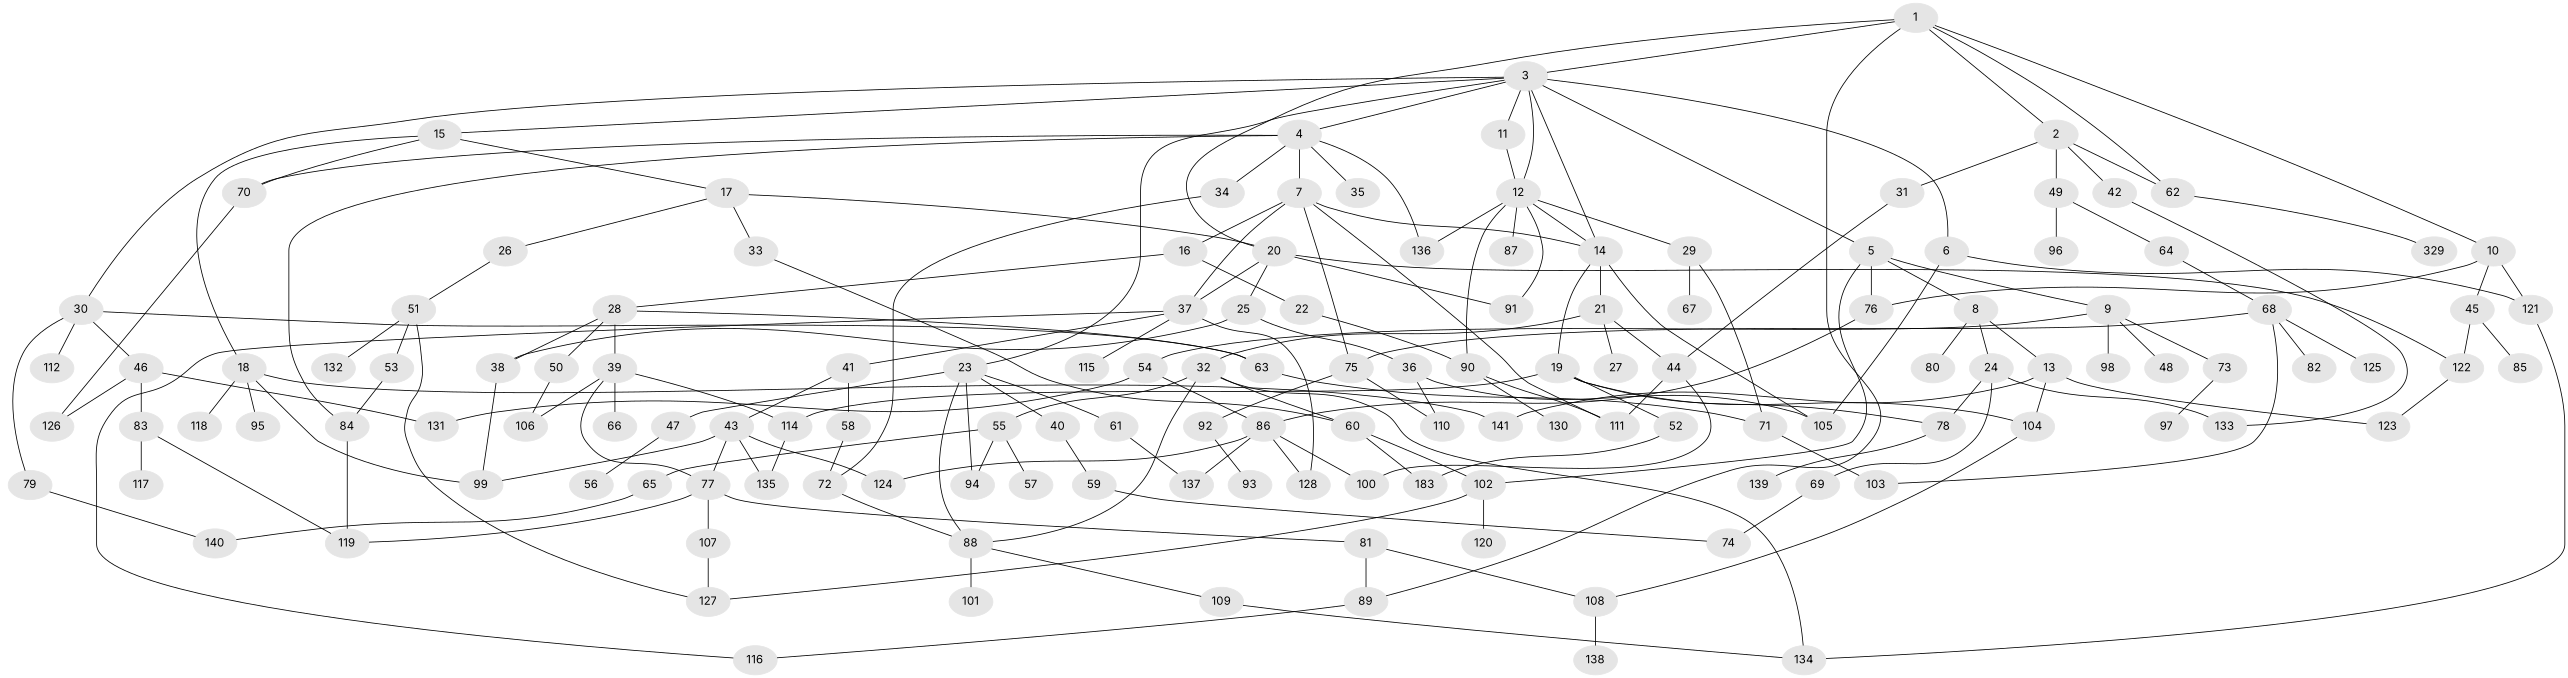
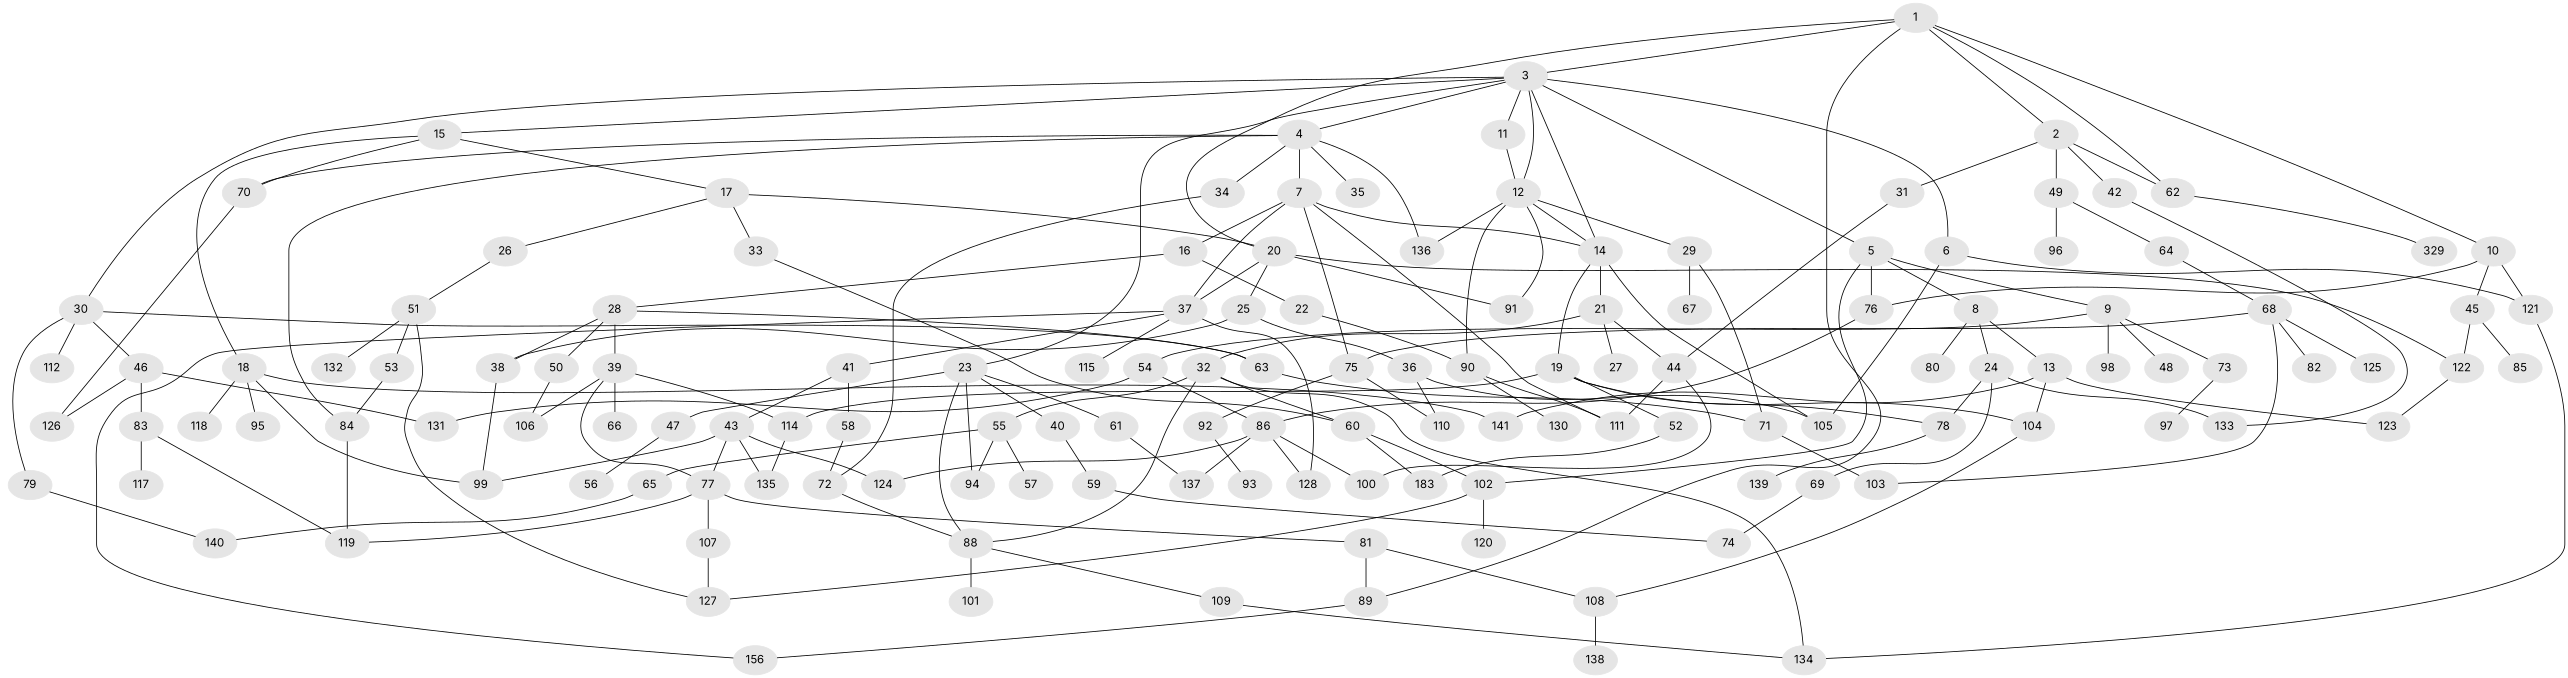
  graph {
    fontname=Inter
    node [color=gray90 fontname=Inter style=filled]
    edge [fontname=Inter]
    1
    2
    3
    10
    20
    62
    89
    31
    42
    49
    4
    5
    6
    11
    12
    14
    15
    23
    30
    76
    121
    45
    37
    91
    25
    122
    n27 [label=329]
-   116
+   116 [label=156]
    44
    133
    64
    96
    7
    34
    35
    70
    84
    136
    8
    9
    102
    105
    29
-   87
    90
    19
    21
    17
    18
    40
    47
    61
    88
    94
    63
    46
    79
    112
    16
    75
    111
    72
    126
    119
    13
    24
    80
    48
    54
    73
    98
    86
    127
    120
    134
    22
    28
    41
    115
    128
    110
    92
    104
    123
    141
    78
    69
    131
    97
    85
    67
    71
    130
    108
    52
    114
    27
    32
    26
    33
    95
    99
    118
    38
    39
    50
    51
    60
    n109 [label=183]
    139
    135
    36
    55
    100
    59
    56
    137
    101
    109
    74
    53
    132
    66
    77
    106
    103
    83
    140
    57
    65
    43
    58
    81
    107
    124
    117
    68
    82
    125
    93
    138
    1 -- 2
    1 -- 3
    1 -- 10
    1 -- 20
    1 -- 62
    1 -- 89
    2 -- 62
    2 -- 31
    2 -- 42
    2 -- 49
    3 -- 4
    3 -- 5
    3 -- 6
    3 -- 11
    3 -- 12
    3 -- 14
    3 -- 15
    3 -- 23
    3 -- 30
    10 -- 76
    10 -- 121
    10 -- 45
    20 -- 37
    20 -- 91
    20 -- 25
    20 -- 122
    62 -- n27
    89 -- 116
    31 -- 44
    42 -- 133
    49 -- 64
    49 -- 96
    4 -- 7
    4 -- 34
    4 -- 35
    4 -- 70
    4 -- 84
    4 -- 136
    5 -- 76
    5 -- 8
    5 -- 9
    5 -- 102
    6 -- 121
    6 -- 105
    11 -- 12
    12 -- 14
    12 -- 91
    12 -- 136
    12 -- 29
-   12 -- 87
    12 -- 90
    14 -- 105
    14 -- 19
    14 -- 21
    15 -- 70
    15 -- 17
    15 -- 18
    23 -- 40
    23 -- 47
    23 -- 61
    23 -- 88
    23 -- 94
    30 -- 63
    30 -- 46
    30 -- 79
    30 -- 112
    76 -- 86
    121 -- 134
    45 -- 122
    45 -- 85
    37 -- 116
    37 -- 41
    37 -- 115
    37 -- 128
    25 -- 38
    25 -- 36
    122 -- 123
    44 -- 111
    44 -- 100
    64 -- 68
    7 -- 14
    7 -- 37
    7 -- 16
    7 -- 75
    7 -- 111
    34 -- 72
    70 -- 126
    84 -- 119
    8 -- 13
    8 -- 24
    8 -- 80
    9 -- 48
    9 -- 54
    9 -- 73
    9 -- 98
    102 -- 127
    102 -- 120
    29 -- 67
    29 -- 71
    90 -- 111
    90 -- 130
    19 -- 104
    19 -- 78
    19 -- 52
    19 -- 114
    21 -- 44
    21 -- 27
    21 -- 32
    17 -- 20
    17 -- 26
    17 -- 33
    18 -- 141
    18 -- 95
    18 -- 99
    18 -- 118
    40 -- 59
    47 -- 56
    61 -- 137
    88 -- 101
    88 -- 109
    63 -- 71
    46 -- 126
    46 -- 131
    46 -- 83
    79 -- 140
    16 -- 22
    16 -- 28
    75 -- 110
    75 -- 92
    72 -- 88
    13 -- 104
    13 -- 123
    13 -- 141
    24 -- 133
    24 -- 78
    24 -- 69
    54 -- 86
    54 -- 131
    73 -- 97
    86 -- 128
    86 -- 100
    86 -- 137
    86 -- 124
    22 -- 90
    28 -- 63
    28 -- 38
    28 -- 39
    28 -- 50
    41 -- 43
    41 -- 58
    92 -- 93
    104 -- 108
    78 -- 139
    69 -- 74
    71 -- 103
    108 -- 138
    52 -- n109
    114 -- 135
    32 -- 88
    32 -- 134
    32 -- 60
    32 -- 55
    26 -- 51
    33 -- 60
    38 -- 99
    39 -- 114
    39 -- 66
    39 -- 77
    39 -- 106
    50 -- 106
    51 -- 127
    51 -- 53
    51 -- 132
    60 -- 102
    60 -- n109
    36 -- 105
    36 -- 110
    55 -- 94
    55 -- 57
    55 -- 65
    59 -- 74
    109 -- 134
    53 -- 84
    77 -- 119
    77 -- 81
    77 -- 107
    83 -- 119
    83 -- 117
    65 -- 140
    43 -- 99
    43 -- 135
    43 -- 77
    43 -- 124
    58 -- 72
    81 -- 89
    81 -- 108
    107 -- 127
    68 -- 75
    68 -- 103
    68 -- 82
    68 -- 125
  }
